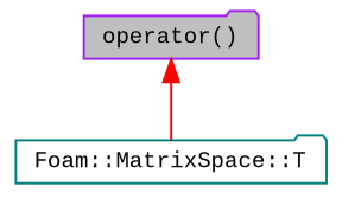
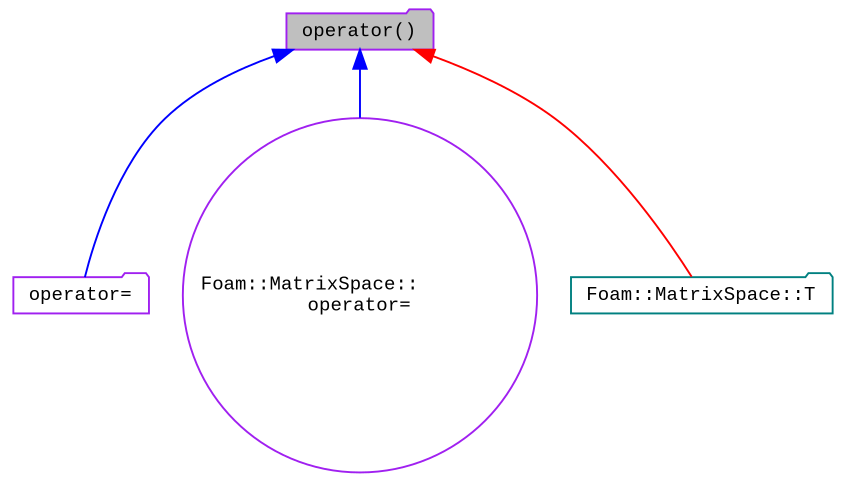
  digraph {
    fontname="Liberation Mono"
    rankdir=TB
    node [color=purple fontname="Liberation Mono" fontsize=10 shape=folder]
    edge [color=blue dir=back fontname="Liberation Mono" fontsize=10 labelfontname=Helvetica labelfontsize=10 style=solid]
    n1 [fillcolor=grey75 fontcolor=black height=0.2 label="operator()" style=filled width=0.4]
+   n2 [height=0.2 label="operator=" width=0.4]
+   n3 [height=0.2 label="Foam::MatrixSpace::\loperator=" shape=circle width=0.4]
    n4 [color=teal height=0.2 label="Foam::MatrixSpace::T" width=0.4]
+   n1 -> n2
+   n1 -> n3
    n1 -> n4 [color=red]
  }
